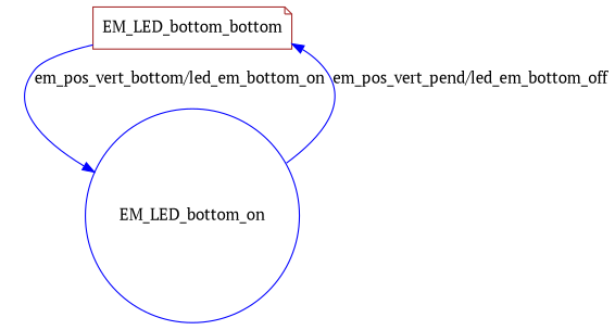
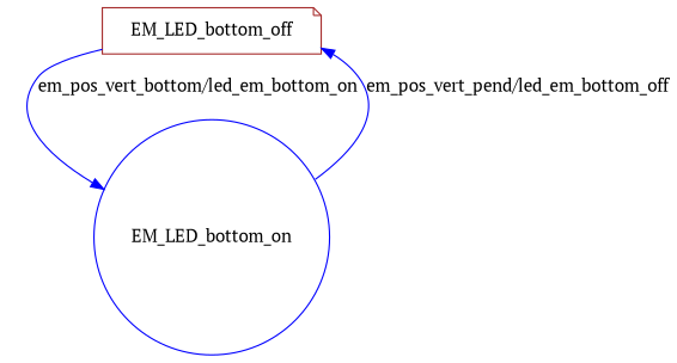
  digraph {
    fontname="PT Serif"
    node [fontname="PT Serif"]
    edge [color=blue fontname="PT Serif"]
-   n1 [color=brown label=EM_LED_bottom_bottom shape=note]
+   n1 [color=brown label=EM_LED_bottom_off shape=note]
    n2 [label=EM_LED_bottom_on color=blue shape=circle]
    n1 -> n2 [label="em_pos_vert_bottom/led_em_bottom_on"]
    n2 -> n1 [label="em_pos_vert_pend/led_em_bottom_off"]
  }
